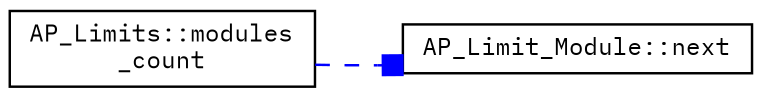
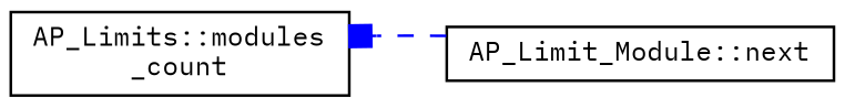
  digraph {
    rankdir=LR
    fontname="IBM Plex Mono"
    node [color=black fillcolor=white fontname="IBM Plex Mono" fontsize=10 shape=record style=filled]
    n1 [fontcolor=black height=0.2 label="AP_Limits::modules\l_count" width=0.4]
    n2 [height=0.2 label="AP_Limit_Module::next" width=0.4]
-   n1 -> n2 [color=blue fontname="IBM Plex Mono" fontsize=10 labelfontname=Helvetica labelfontsize=10 style=dashed arrowhead=box]
+   n2 -> n1 [color=blue fontname="IBM Plex Mono" fontsize=10 labelfontname=Helvetica labelfontsize=10 style=dashed arrowhead=box]
  }
